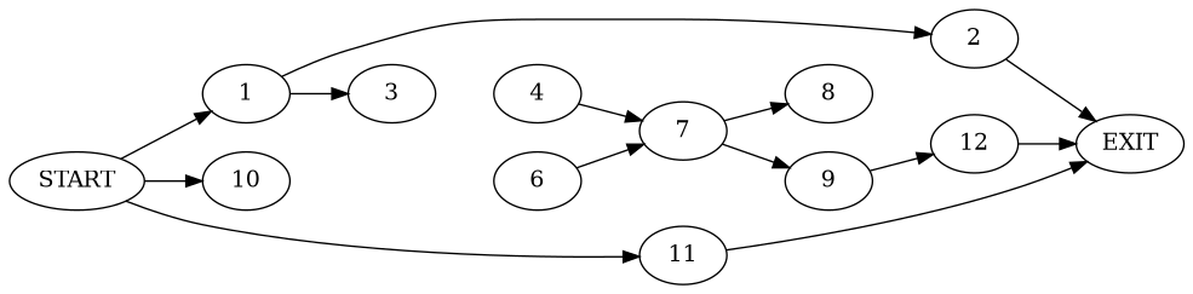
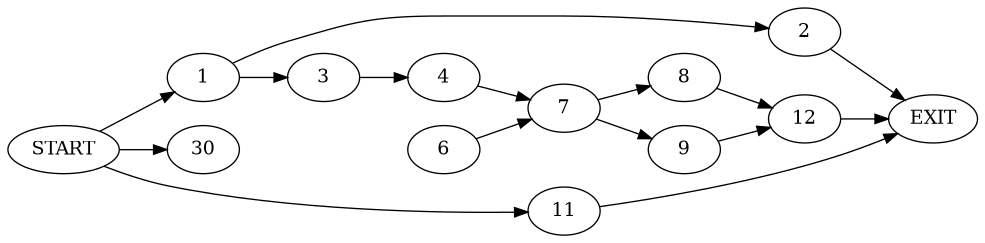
  digraph {
    rankdir=LR
    n1 [label=START]
    1
-   10
+   10 [label=30]
    11
    2
    3
    n7 [label=EXIT]
    4
    7
    8
    9
    6
    12
    n1 -> 1
    n1 -> 10
    n1 -> 11
    1 -> 2
    1 -> 3
    11 -> n7
    2 -> n7
+   3 -> 4
    4 -> 7
    7 -> 8
    7 -> 9
+   8 -> 12
    9 -> 12
    6 -> 7
    12 -> n7
  }
